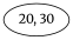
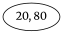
  digraph {
    fontname=Merriweather
-   n1 [fontname=Merriweather label="20, 30"]
+   n1 [fontname=Merriweather label="20, 80"]
  }
